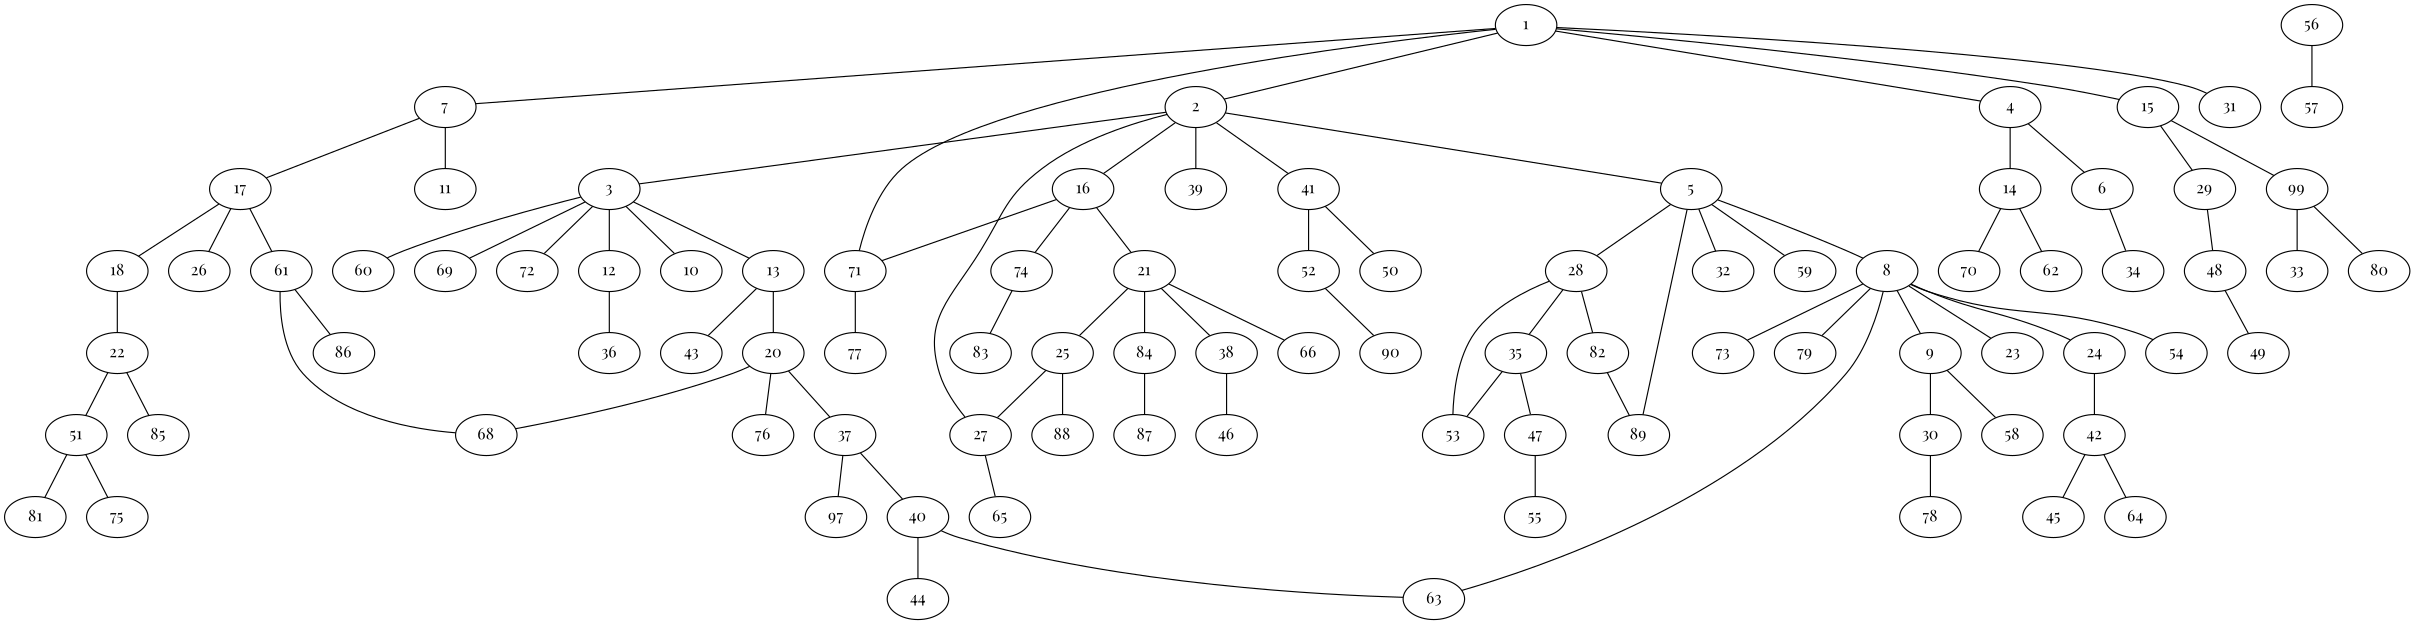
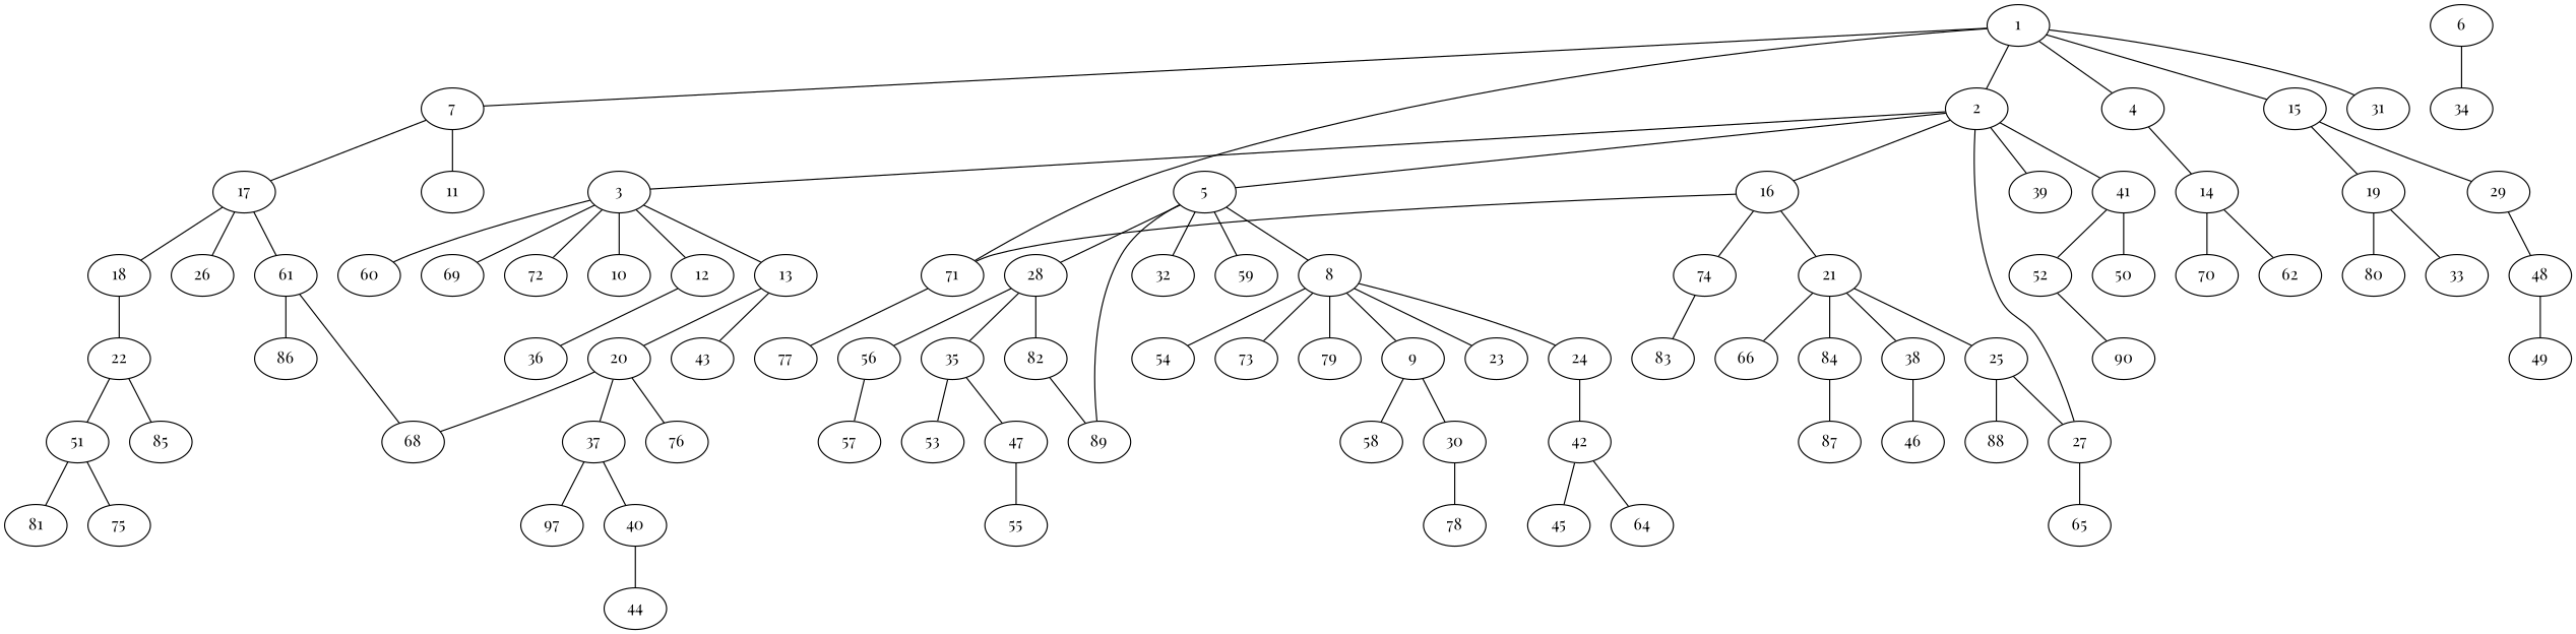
  graph {
    fontname="Playfair Display"
    node [fontname="Playfair Display"]
    edge [fontname="Playfair Display"]
    1
    2
    4
    7
    15
    31
    71
    3
    5
    16
    27
    39
    41
    6
    14
    11
    17
-   19 [label=99]
+   19
    29
    77
    10
    12
    13
    60
    69
    72
    8
    28
    32
    59
    89
    21
    74
    65
    50
    52
    34
    62
    70
    18
    26
    61
    33
    80
    48
    36
    20
    43
    9
    23
    24
    54
-   63
    73
    79
    35
    56
    82
    25
    38
    66
    84
    83
    90
    37
    68
    76
    30
    58
    42
    47
    53
    57
    22
    86
    78
    45
    64
    40
    n80 [label=97]
    49
    88
    46
    87
    51
    85
    75
    81
    44
    55
    1 -- 2
    1 -- 4
    1 -- 7
    1 -- 15
    1 -- 31
    1 -- 71
    2 -- 3
    2 -- 5
    2 -- 16
    2 -- 27
    2 -- 39
    2 -- 41
-   4 -- 6
    4 -- 14
    7 -- 11
    7 -- 17
    15 -- 19
    15 -- 29
    71 -- 77
    3 -- 10
    3 -- 12
    3 -- 13
    3 -- 60
    3 -- 69
    3 -- 72
    5 -- 8
    5 -- 28
    5 -- 32
    5 -- 59
    5 -- 89
    16 -- 71
    16 -- 21
    16 -- 74
    27 -- 65
    41 -- 50
    41 -- 52
    6 -- 34
    14 -- 62
    14 -- 70
    17 -- 18
    17 -- 26
    17 -- 61
    19 -- 33
    19 -- 80
    29 -- 48
    12 -- 36
    13 -- 20
    13 -- 43
    8 -- 9
    8 -- 23
    8 -- 24
    8 -- 54
-   8 -- 63
    8 -- 73
    8 -- 79
    28 -- 35
-   28 -- 53
+   28 -- 56
    28 -- 82
    21 -- 25
    21 -- 38
    21 -- 66
    21 -- 84
    74 -- 83
    52 -- 90
    18 -- 22
    61 -- 68
    61 -- 86
    48 -- 49
    20 -- 37
    20 -- 68
    20 -- 76
    9 -- 30
    9 -- 58
    24 -- 42
    35 -- 47
    35 -- 53
    56 -- 57
    82 -- 89
    25 -- 27
    25 -- 88
    38 -- 46
    84 -- 87
    37 -- 40
    37 -- n80
    30 -- 78
    42 -- 45
    42 -- 64
    47 -- 55
    22 -- 51
    22 -- 85
-   40 -- 63
    40 -- 44
    51 -- 75
    51 -- 81
  }
